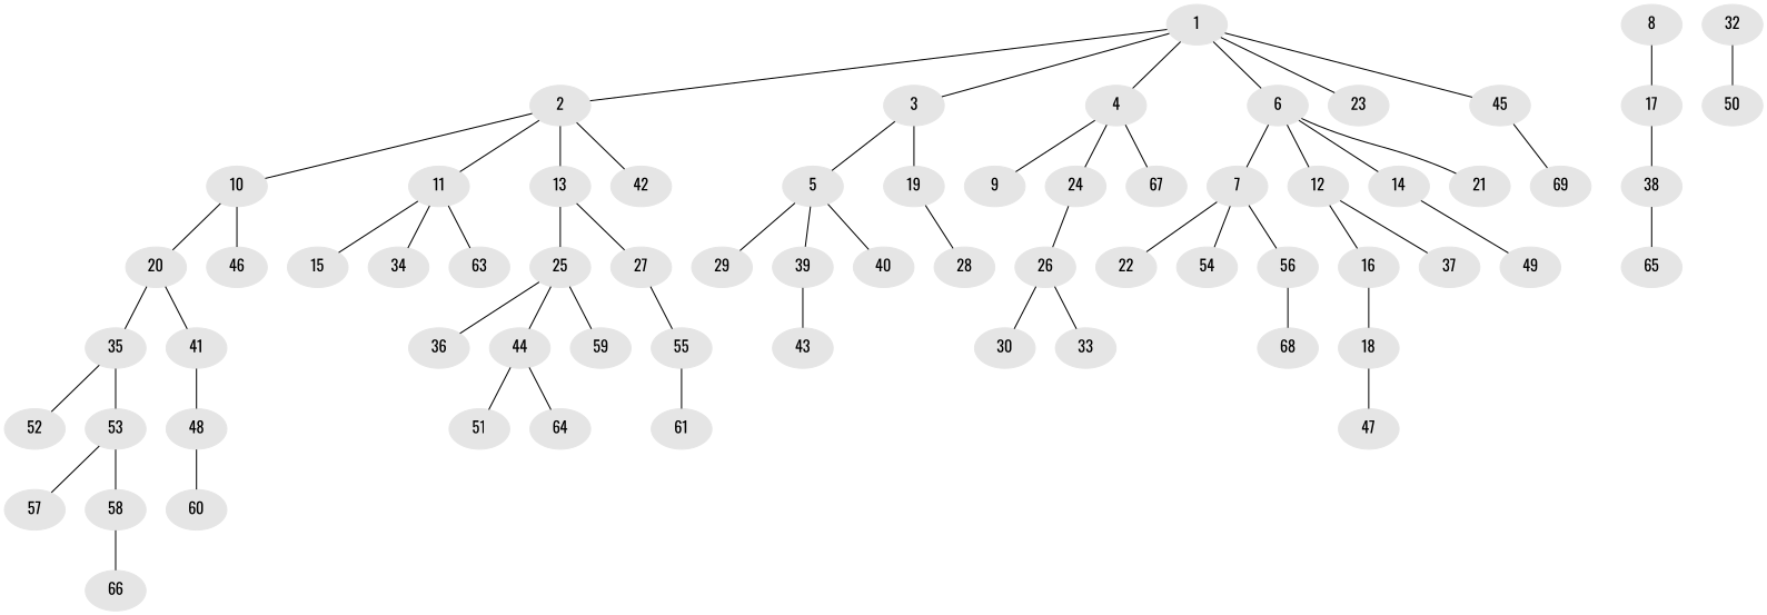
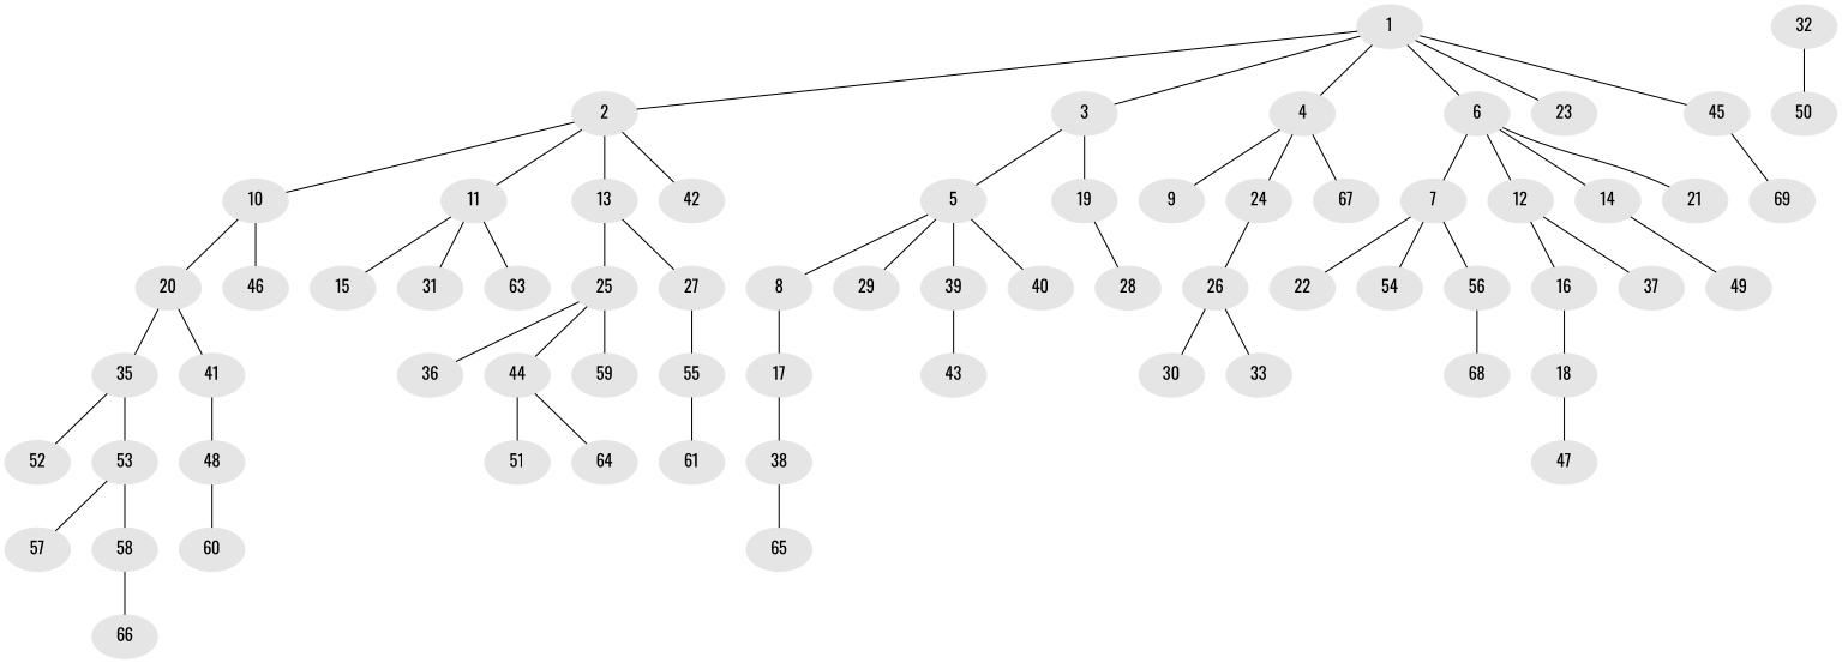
  graph {
    fontname=Oswald
    node [color=gray90 fontname=Oswald style=filled]
    edge [fontname=Oswald]
    1
    2
    3
    4
    6
    23
    45
    10
    11
    13
    42
    5
    19
    9
    24
    67
    7
    12
    14
    21
    69
    20
    46
    15
-   34
+   34 [label=31]
    63
    25
    27
    8
    29
    39
    40
    28
    26
    17
    43
    22
    54
    56
    16
    37
    49
    68
    38
    35
    41
    18
    36
    44
    59
    55
    47
    65
    52
    53
    48
    30
    33
    51
    64
    61
    32
    50
    57
    58
    60
    66
    1 -- 2
    1 -- 3
    1 -- 4
    1 -- 6
    1 -- 23
    1 -- 45
    2 -- 10
    2 -- 11
    2 -- 13
    2 -- 42
    3 -- 5
    3 -- 19
    4 -- 9
    4 -- 24
    4 -- 67
    6 -- 7
    6 -- 12
    6 -- 14
    6 -- 21
    45 -- 69
    10 -- 20
    10 -- 46
    11 -- 15
    11 -- 34
    11 -- 63
    13 -- 25
    13 -- 27
+   5 -- 8
    5 -- 29
    5 -- 39
    5 -- 40
    19 -- 28
    24 -- 26
    7 -- 22
    7 -- 54
    7 -- 56
    12 -- 16
    12 -- 37
    14 -- 49
    20 -- 35
    20 -- 41
    25 -- 36
    25 -- 44
    25 -- 59
    27 -- 55
    8 -- 17
    39 -- 43
    26 -- 30
    26 -- 33
    17 -- 38
    56 -- 68
    16 -- 18
    38 -- 65
    35 -- 52
    35 -- 53
    41 -- 48
    18 -- 47
    44 -- 51
    44 -- 64
    55 -- 61
    53 -- 57
    53 -- 58
    48 -- 60
    32 -- 50
    58 -- 66
  }
